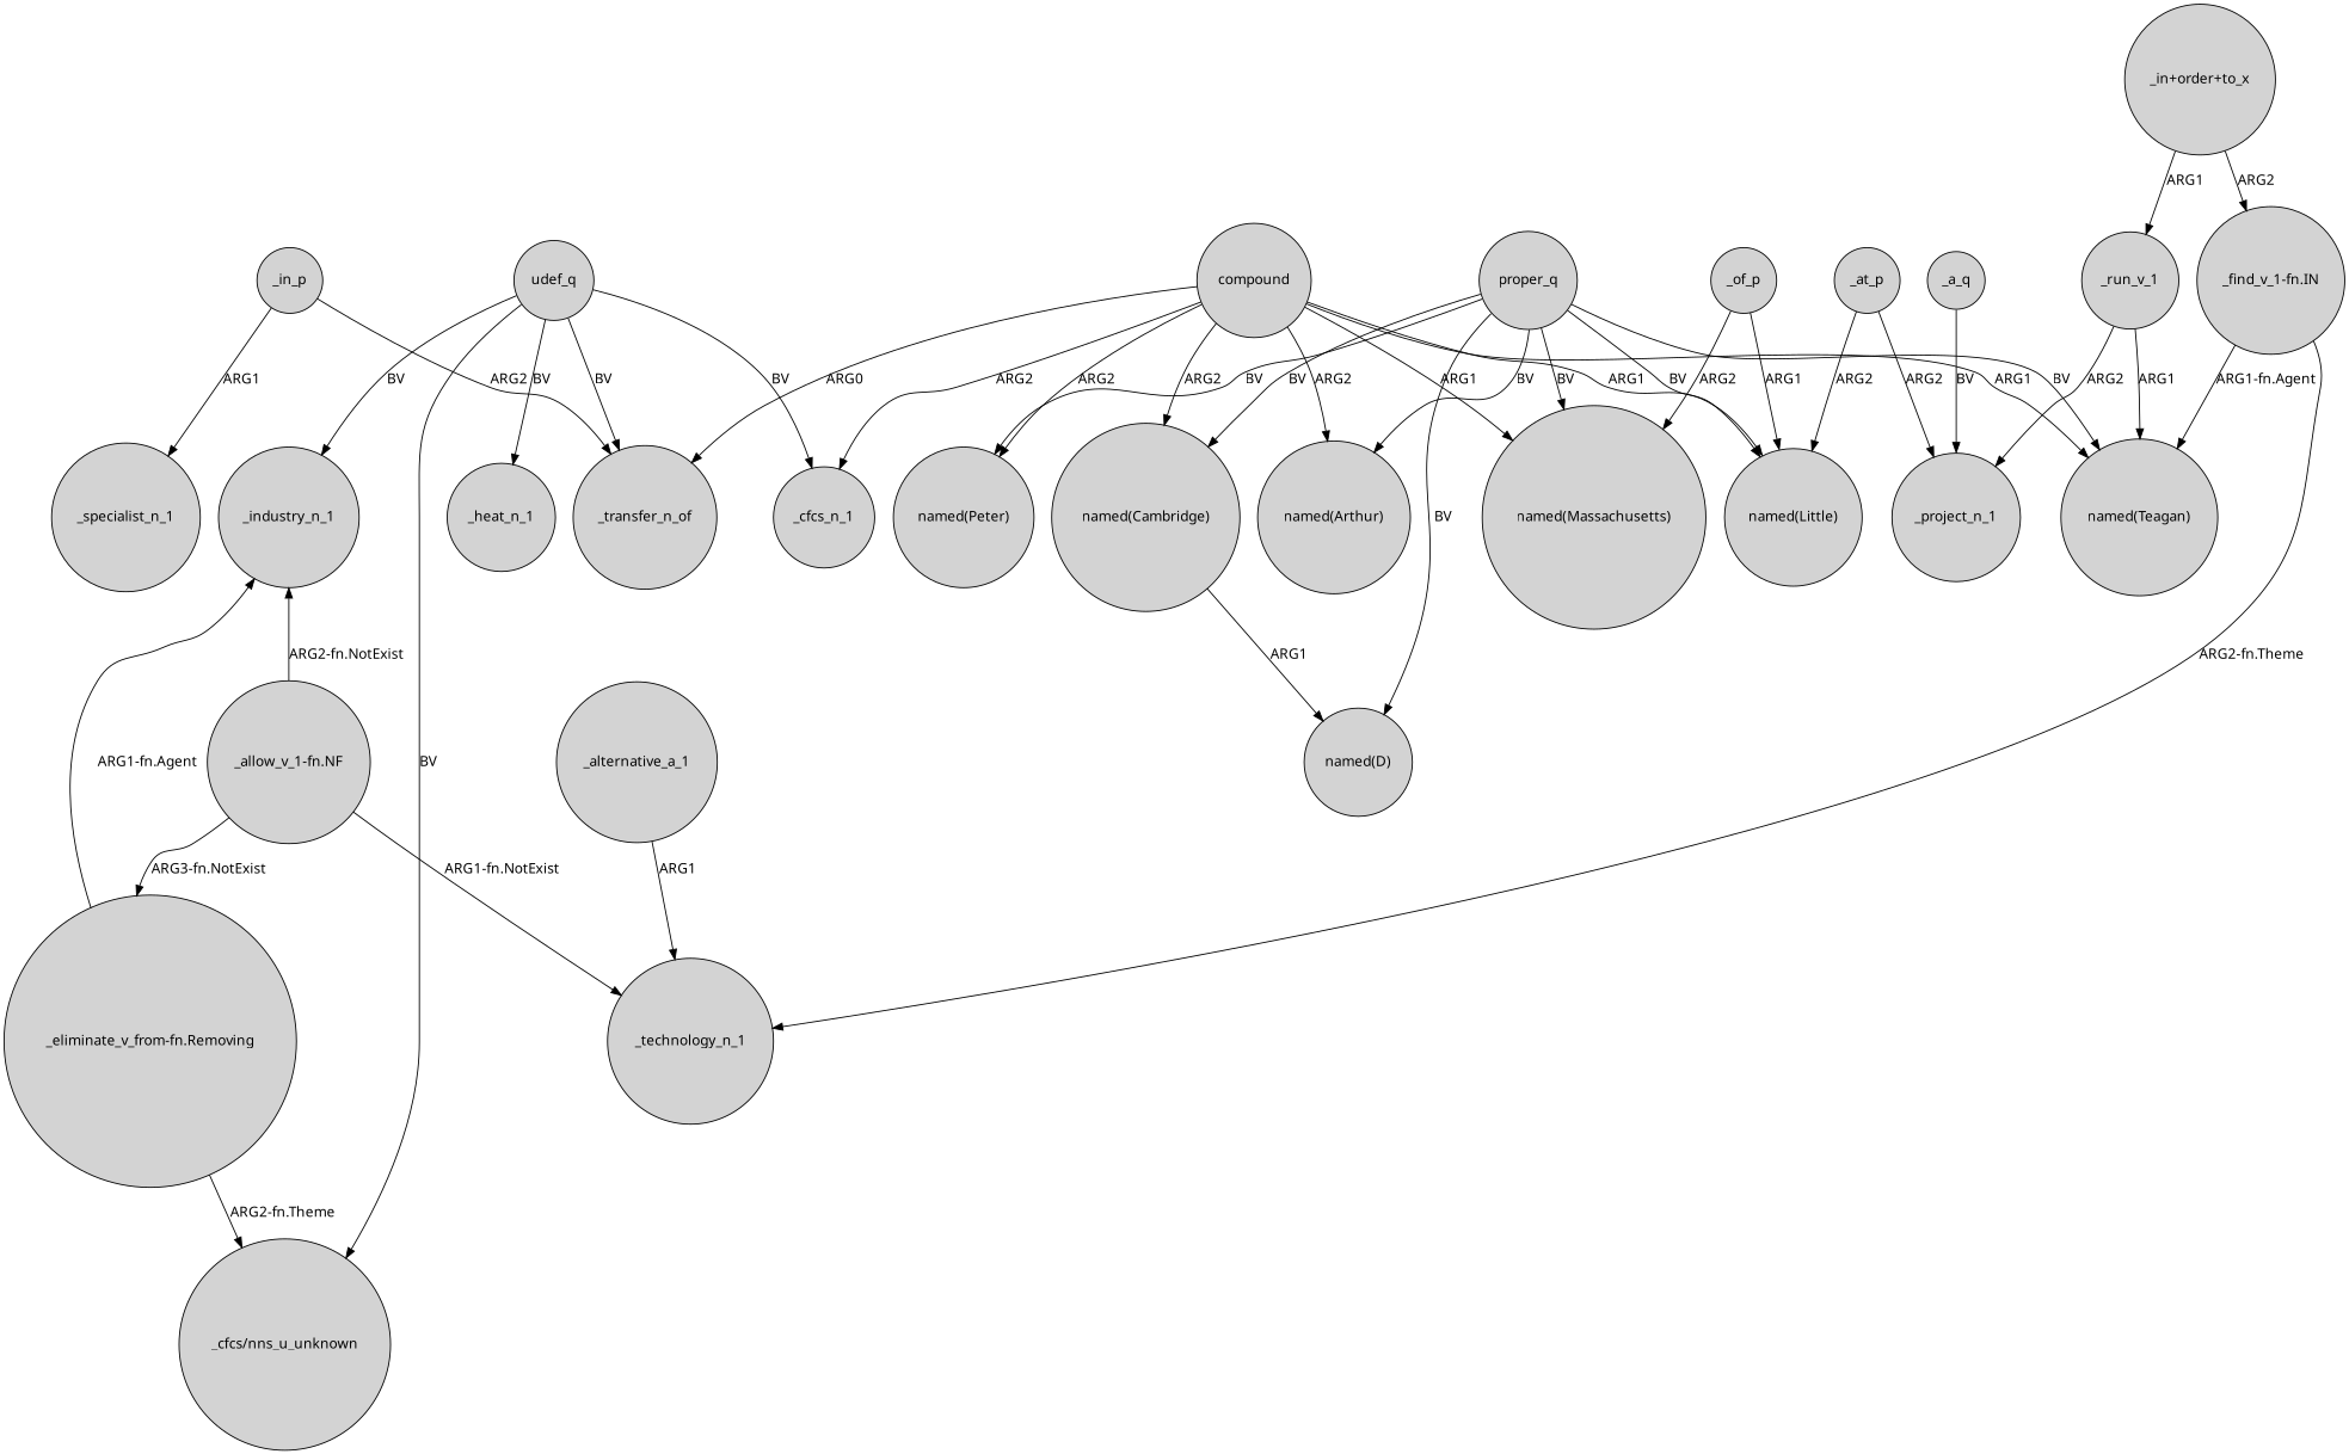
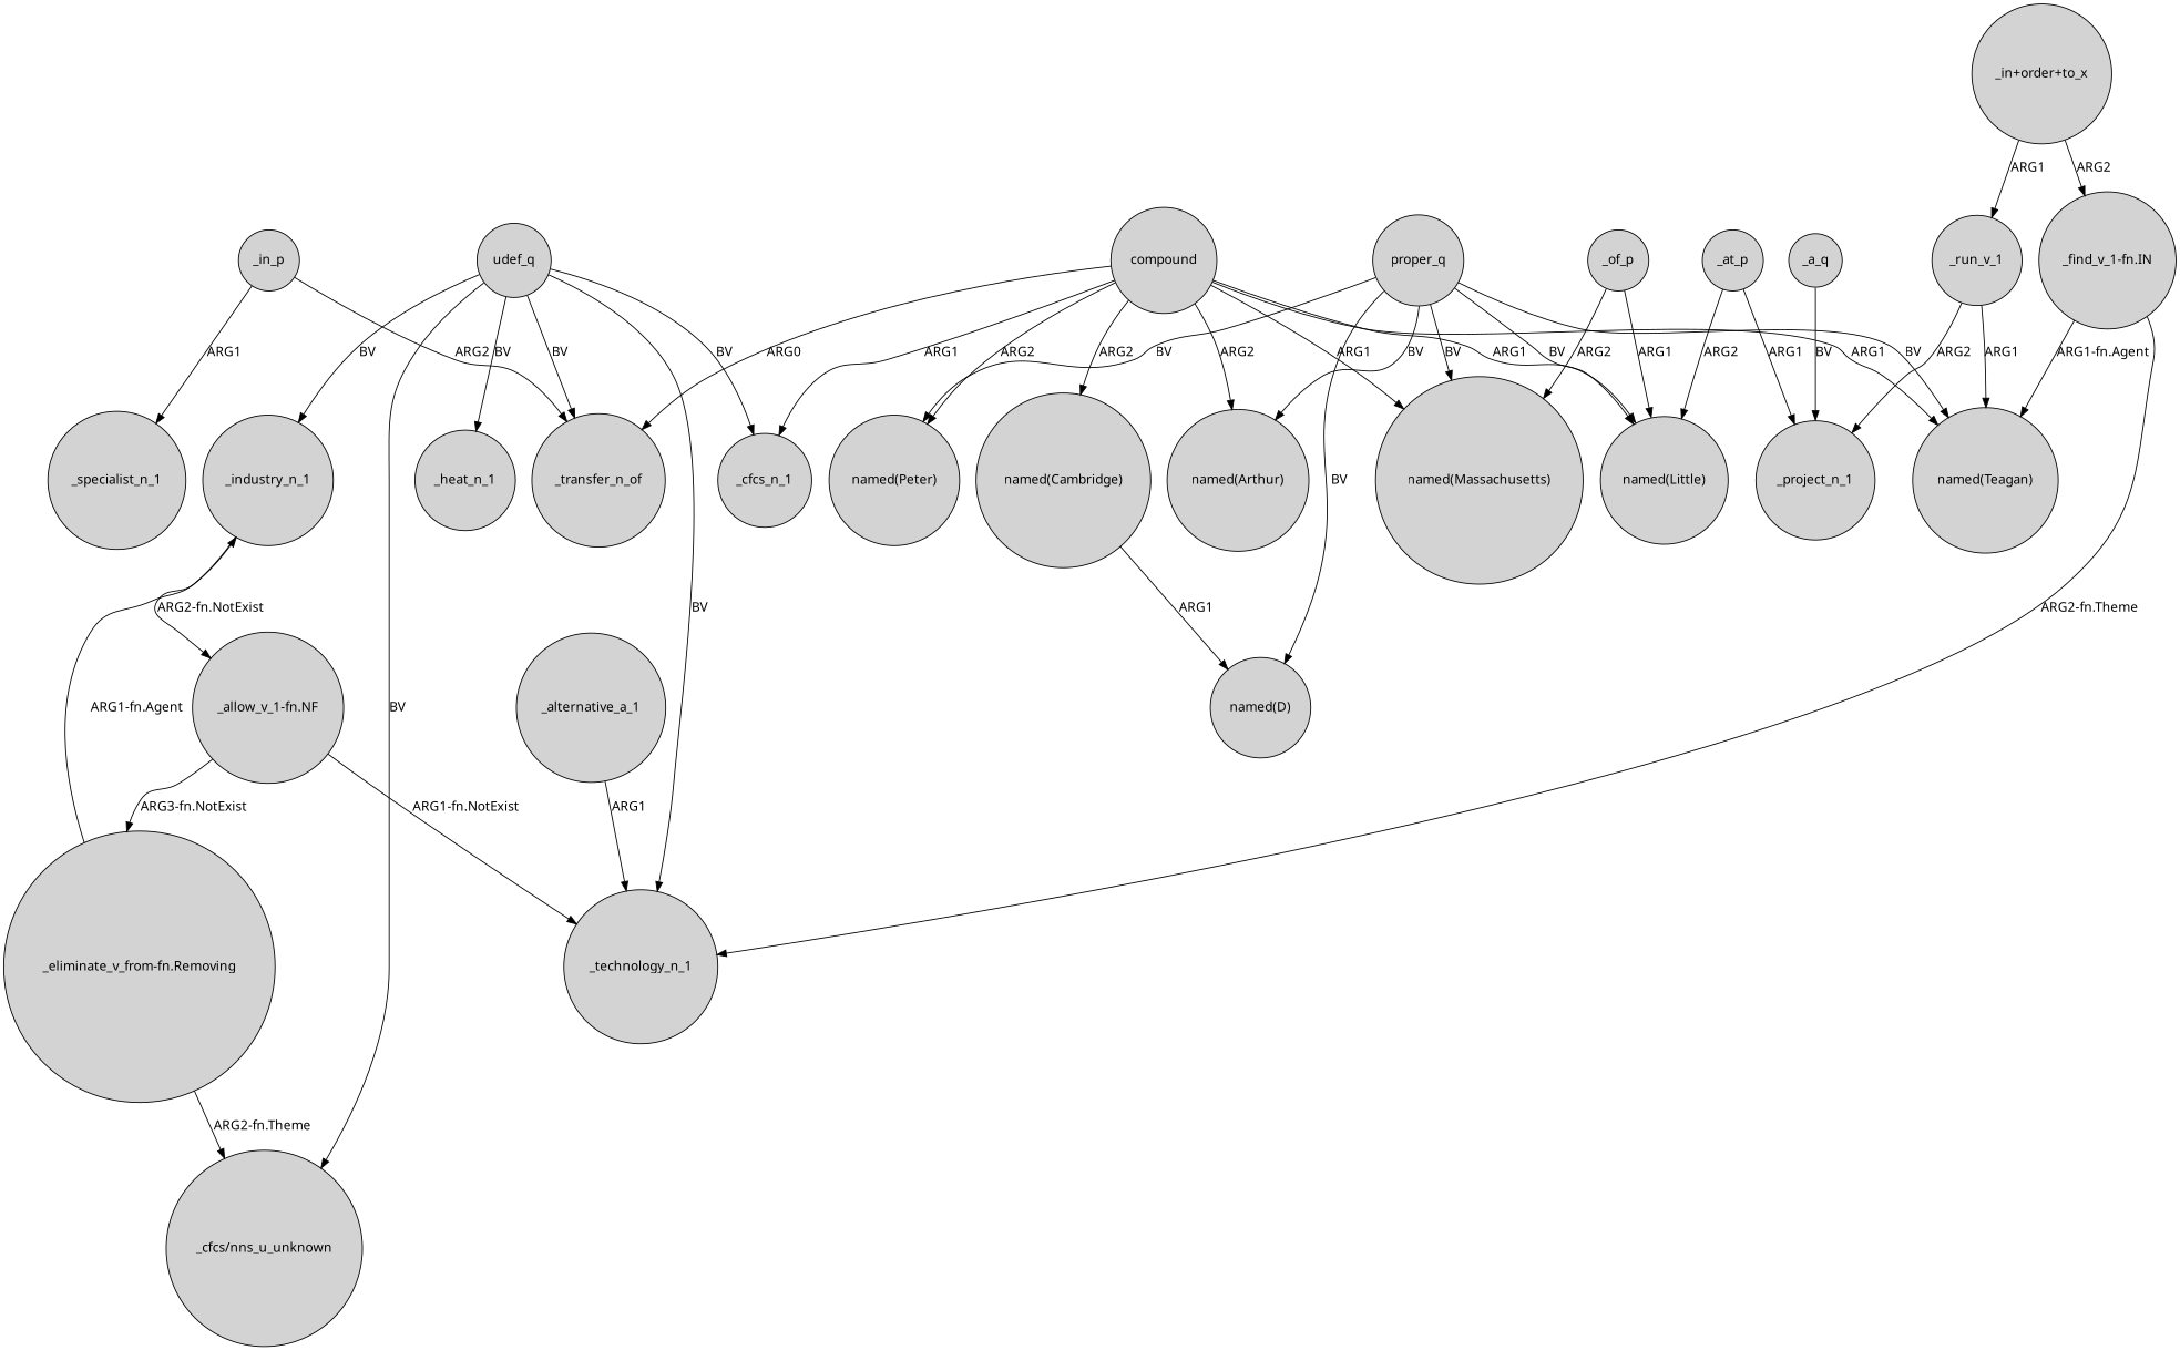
  digraph {
    fontname="Noto Sans"
    node [fontname="Noto Sans" shape=circle style=filled]
    edge [fontname="Noto Sans"]
    _in_p
    _specialist_n_1
    _transfer_n_of
    udef_q
    n5 [label=_cfcs_n_1]
    _industry_n_1
    _technology_n_1
    _heat_n_1
    "_cfcs/nns_u_unknown"
    "_allow_v_1-fn.NF"
    "_eliminate_v_from-fn.Removing"
    _a_q
    _project_n_1
    proper_q
    "named(Teagan)"
    "named(Little)"
    "named(Peter)"
    "named(Cambridge)"
    "named(Massachusetts)"
    "named(D)"
    "named(Arthur)"
    compound
    _alternative_a_1
    _at_p
    "_in+order+to_x"
    _run_v_1
    "_find_v_1-fn.IN"
    _of_p
    _in_p -> _specialist_n_1 [label=ARG1]
    _in_p -> _transfer_n_of [label=ARG2]
    udef_q -> _transfer_n_of [label=BV]
    udef_q -> n5 [label=BV]
    udef_q -> _industry_n_1 [label=BV]
+   udef_q -> _technology_n_1 [label=BV]
    udef_q -> _heat_n_1 [label=BV]
    udef_q -> "_cfcs/nns_u_unknown" [label=BV]
-   "_allow_v_1-fn.NF" -> _industry_n_1 [label="ARG2-fn.NotExist"]
+   _industry_n_1 -> "_allow_v_1-fn.NF" [label="ARG2-fn.NotExist"]
    "_allow_v_1-fn.NF" -> _technology_n_1 [label="ARG1-fn.NotExist"]
    "_allow_v_1-fn.NF" -> "_eliminate_v_from-fn.Removing" [label="ARG3-fn.NotExist"]
    "_eliminate_v_from-fn.Removing" -> _industry_n_1 [label="ARG1-fn.Agent"]
    "_eliminate_v_from-fn.Removing" -> "_cfcs/nns_u_unknown" [label="ARG2-fn.Theme"]
    _a_q -> _project_n_1 [label=BV]
    proper_q -> "named(Teagan)" [label=BV]
    proper_q -> "named(Little)" [label=BV]
    proper_q -> "named(Peter)" [label=BV]
-   proper_q -> "named(Cambridge)" [label=BV]
    proper_q -> "named(Massachusetts)" [label=BV]
    proper_q -> "named(D)" [label=BV]
    proper_q -> "named(Arthur)" [label=BV]
    "named(Cambridge)" -> "named(D)" [label=ARG1]
    compound -> _transfer_n_of [label=ARG0]
-   compound -> n5 [label=ARG2]
+   compound -> n5 [label=ARG1]
    compound -> "named(Teagan)" [label=ARG1]
    compound -> "named(Little)" [label=ARG1]
    compound -> "named(Peter)" [label=ARG2]
    compound -> "named(Cambridge)" [label=ARG2]
    compound -> "named(Massachusetts)" [label=ARG1]
    compound -> "named(Arthur)" [label=ARG2]
    _alternative_a_1 -> _technology_n_1 [label=ARG1]
-   _at_p -> _project_n_1 [label=ARG2]
+   _at_p -> _project_n_1 [label=ARG1]
    _at_p -> "named(Little)" [label=ARG2]
    "_in+order+to_x" -> _run_v_1 [label=ARG1]
    "_in+order+to_x" -> "_find_v_1-fn.IN" [label=ARG2]
    _run_v_1 -> _project_n_1 [label=ARG2]
    _run_v_1 -> "named(Teagan)" [label=ARG1]
    "_find_v_1-fn.IN" -> _technology_n_1 [label="ARG2-fn.Theme"]
    "_find_v_1-fn.IN" -> "named(Teagan)" [label="ARG1-fn.Agent"]
    _of_p -> "named(Little)" [label=ARG1]
    _of_p -> "named(Massachusetts)" [label=ARG2]
  }
